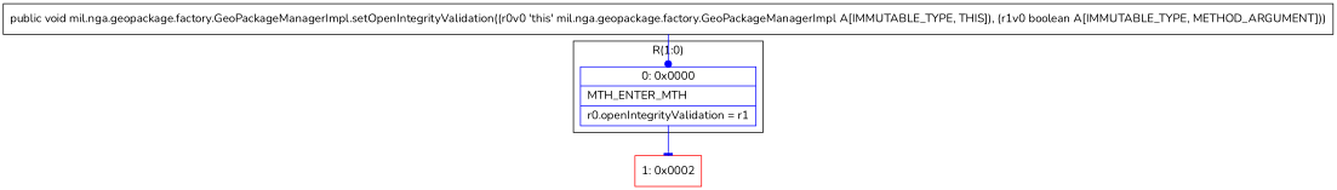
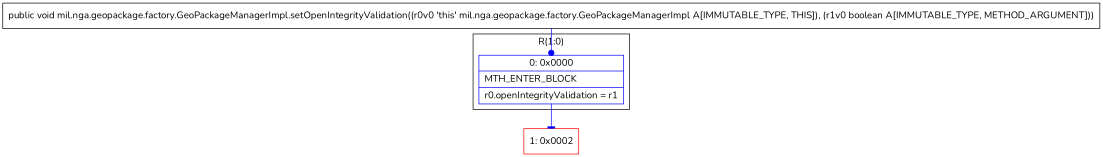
  digraph {
    fontname=Nunito
    node [shape=record fontname=Nunito]
    edge [color=blue fontname=Nunito]
-   n1 [color=blue label="{0\:\ 0x0000|MTH_ENTER_MTH\l|r0.openIntegrityValidation = r1\l}"]
+   n1 [color=blue label="{0\:\ 0x0000|MTH_ENTER_BLOCK\l|r0.openIntegrityValidation = r1\l}"]
    n2 [color=red label="{1\:\ 0x0002}"]
    n3 [label="{public void mil.nga.geopackage.factory.GeoPackageManagerImpl.setOpenIntegrityValidation((r0v0 'this' mil.nga.geopackage.factory.GeoPackageManagerImpl A[IMMUTABLE_TYPE, THIS]), (r1v0 boolean A[IMMUTABLE_TYPE, METHOD_ARGUMENT])) }"]
    subgraph cluster_1 {
      label="R(1:0)"
      n1
    }
    n1 -> n2 [arrowhead=tee]
    n3 -> n1 [arrowhead=dot]
  }
